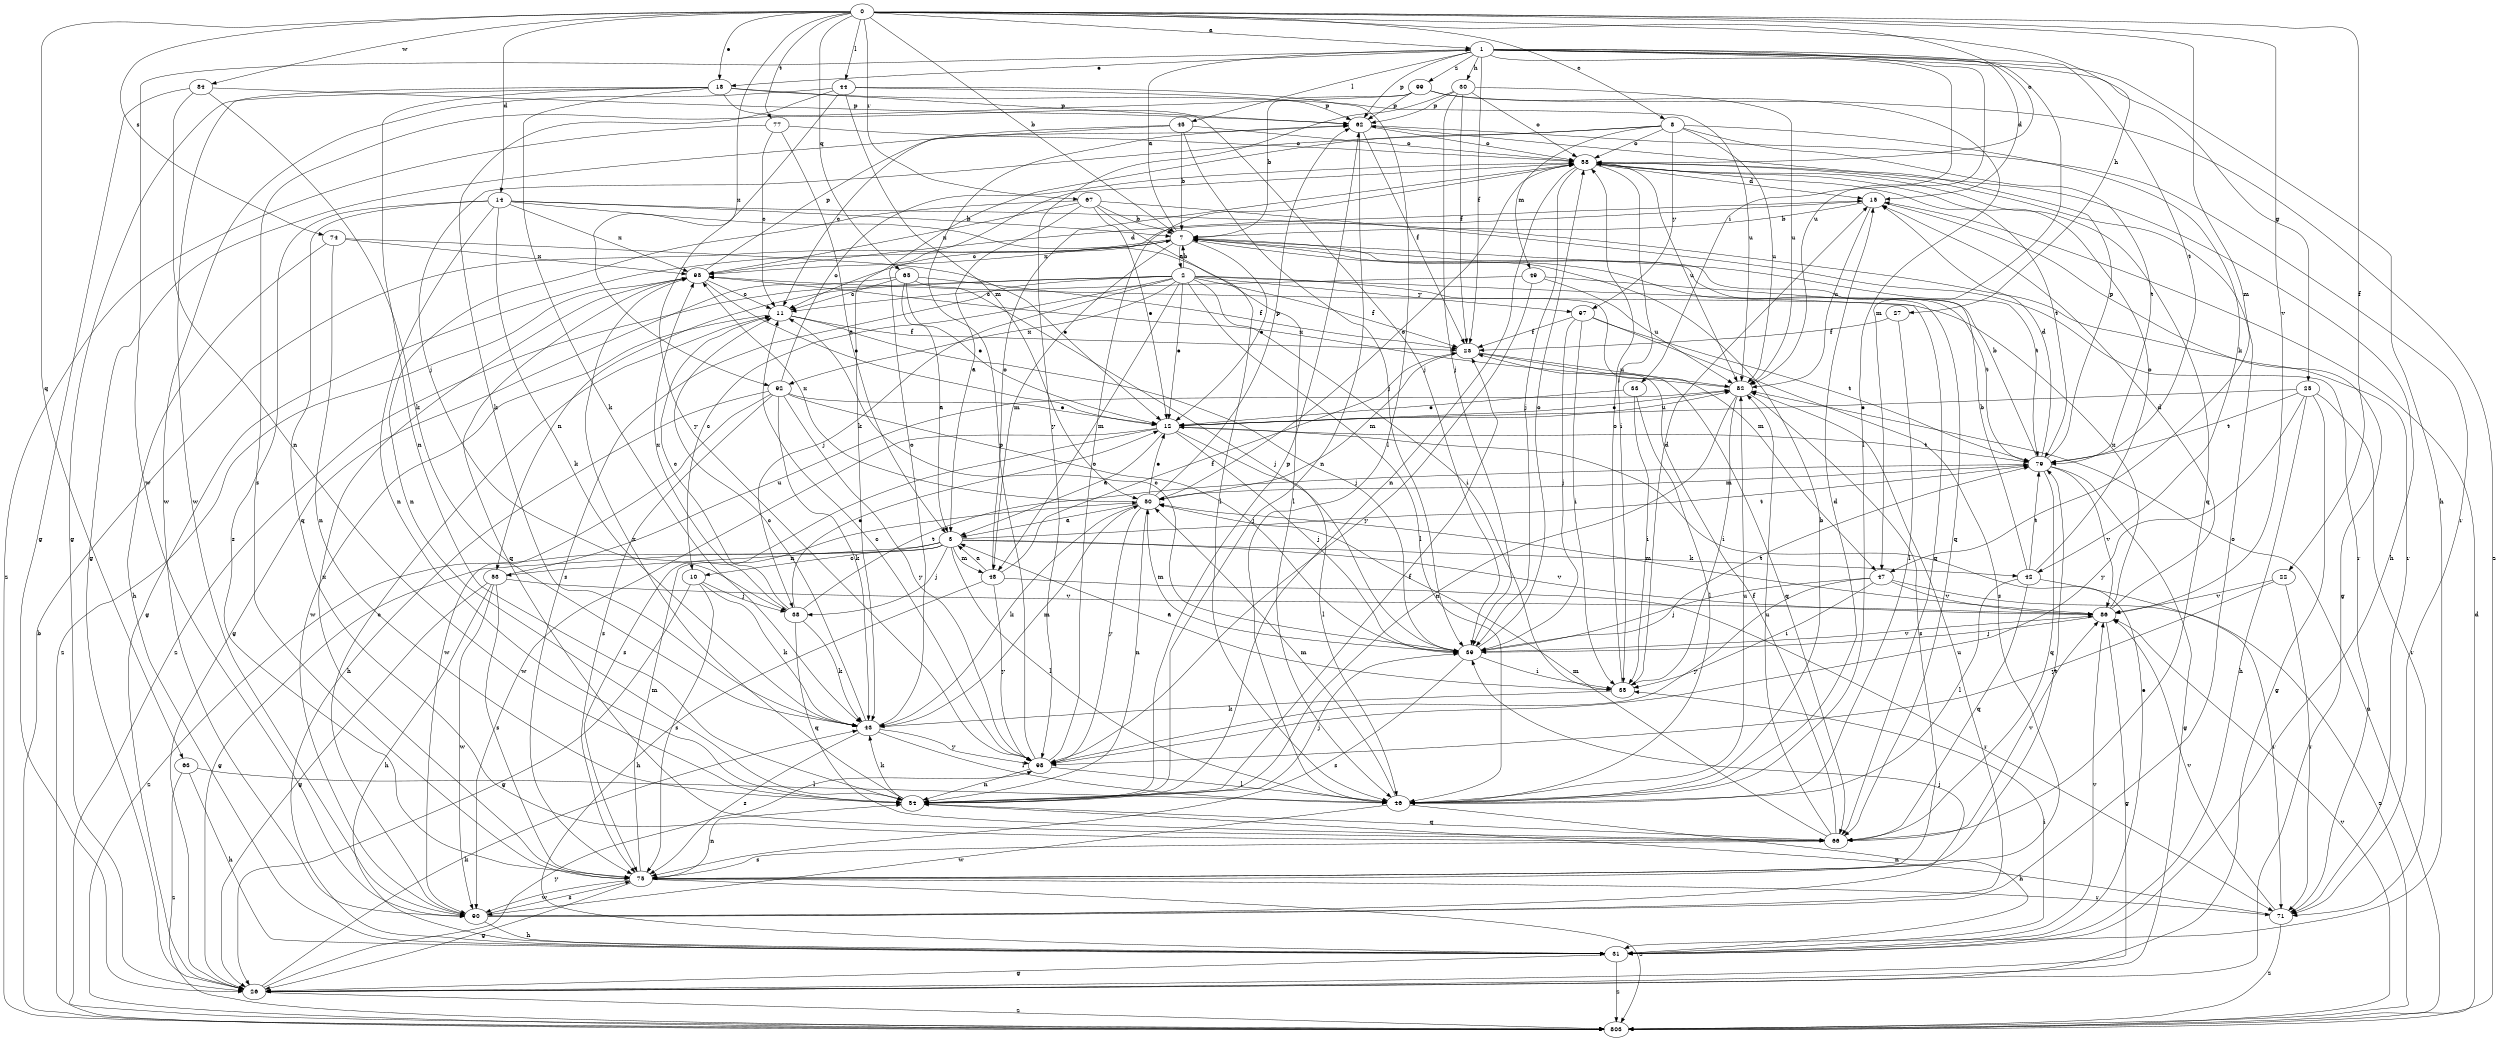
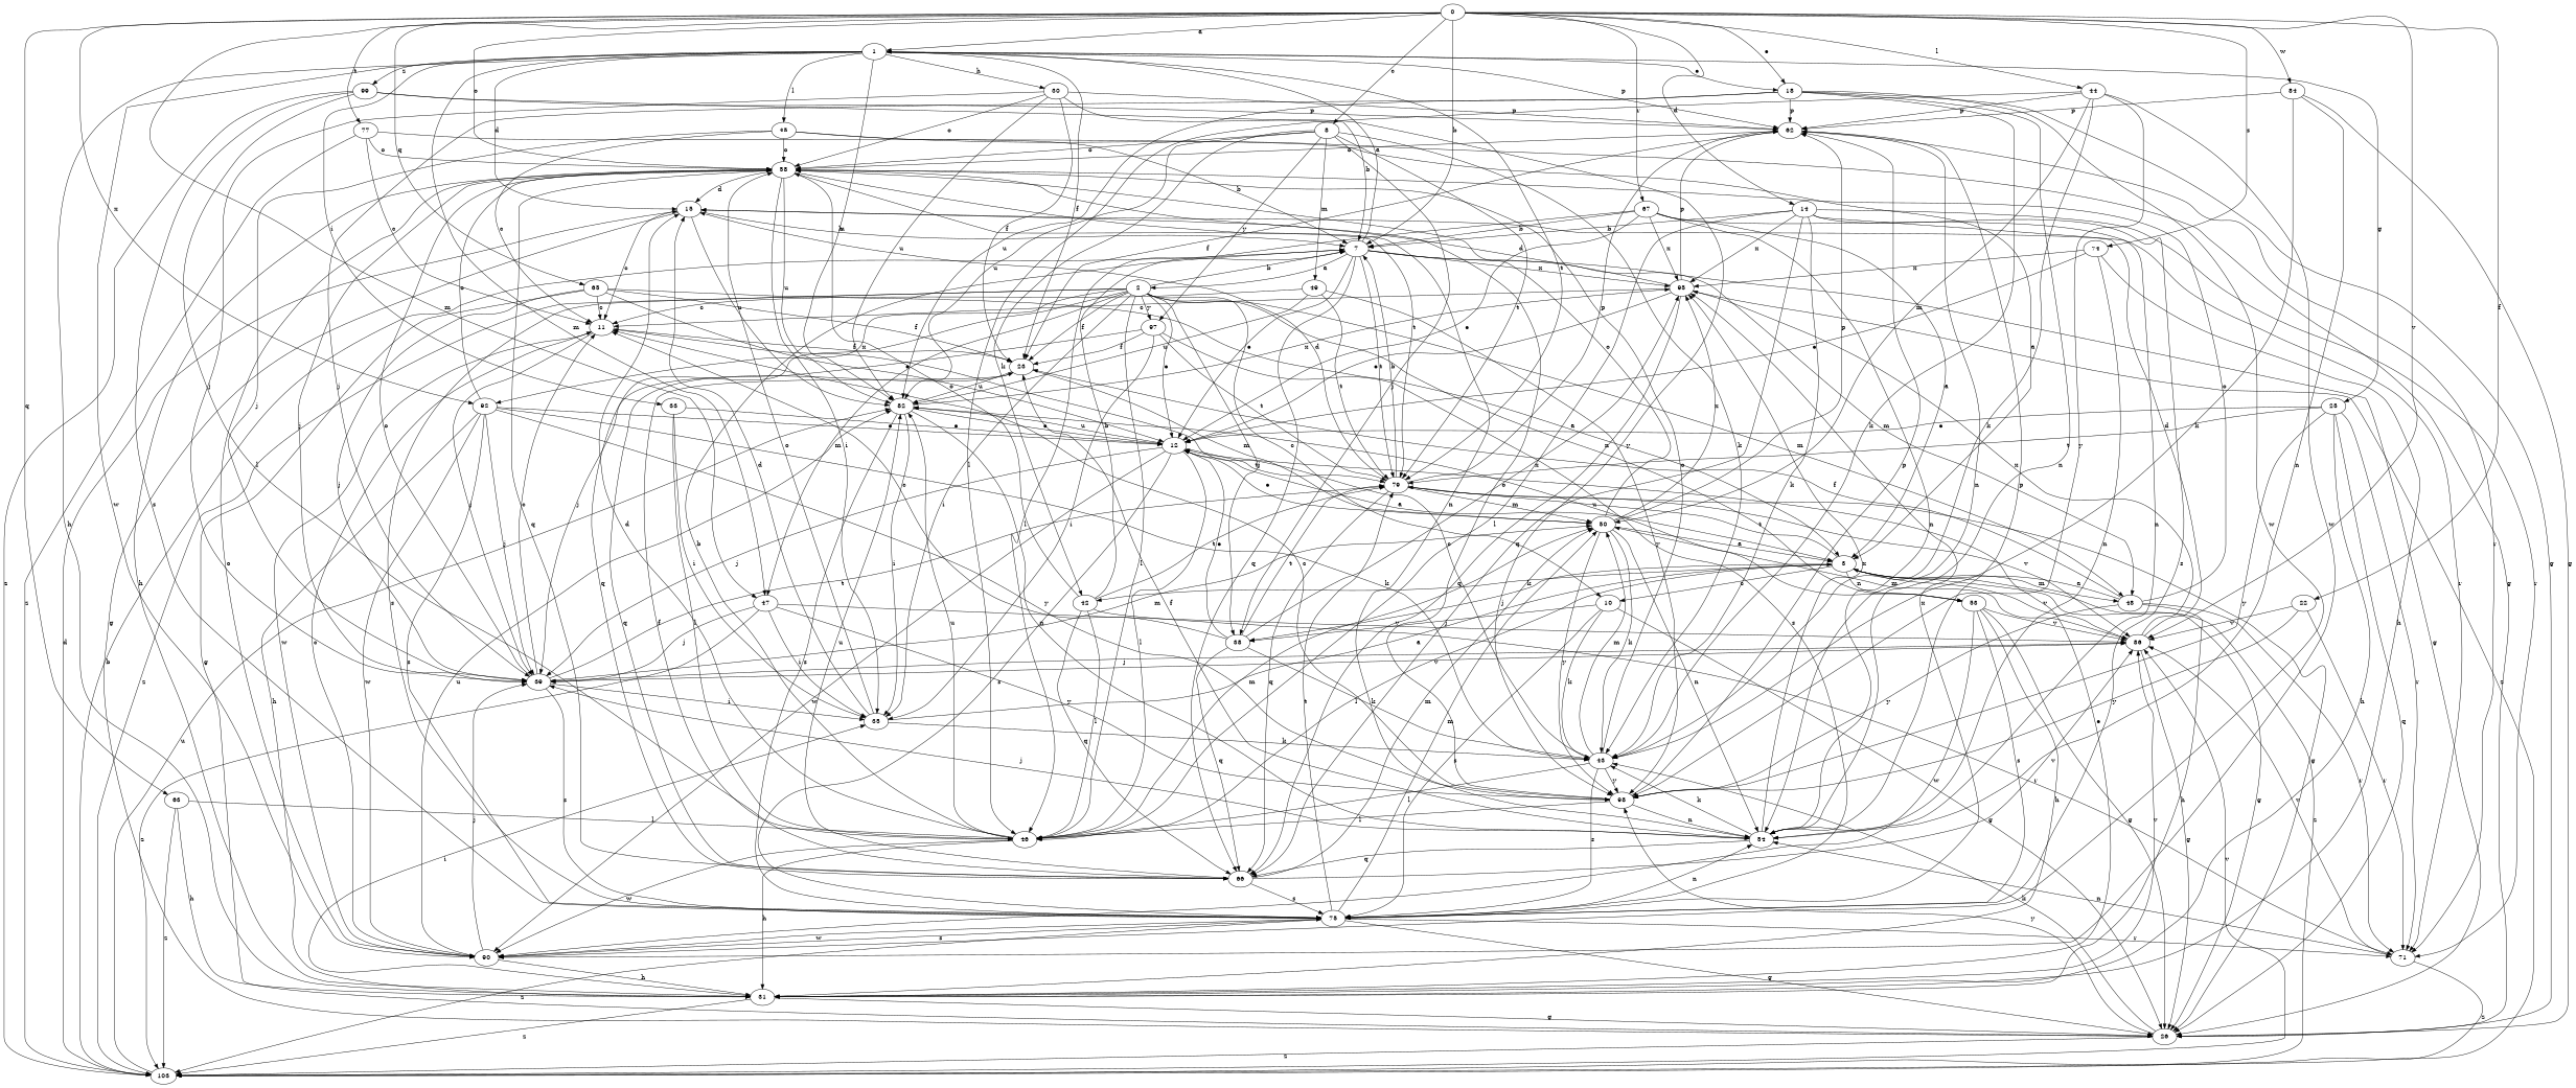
  strict digraph {
    0
    1
    7
    8
    14
    18
    22
-   27
    44
    47
    58
    63
    65
    67
    74
    77
    86
    n18 [label=84]
    92
    15
    23
    25
    30
    31
    33
    45
    62
    79
    82
    90
    99
    2
    n33 [label=12]
    48
    66
    26
    95
    38
    97
    42
    43
    49
    46
    75
    54
    71
    39
    98
    50
    35
-   103 [label=803]
+   103
    3
    11
    10
    53
    0 -> 1 [label=a]
    0 -> 7 [label=b]
    0 -> 8 [label=c]
    0 -> 14 [label=d]
    0 -> 18 [label=e]
    0 -> 22 [label=f]
-   0 -> 27 [label=h]
    0 -> 44 [label=l]
    0 -> 47 [label=m]
    0 -> 58 [label=o]
    0 -> 63 [label=q]
    0 -> 65 [label=q]
    0 -> 67 [label=r]
    0 -> 74 [label=s]
    0 -> 77 [label=t]
    0 -> 86 [label=v]
    0 -> n18 [label=w]
    0 -> 92 [label=x]
    1 -> 18 [label=e]
    1 -> 47 [label=m]
    1 -> 15 [label=d]
    1 -> 23 [label=f]
    1 -> 25 [label=g]
    1 -> 30 [label=h]
    1 -> 31 [label=h]
    1 -> 33 [label=i]
    1 -> 45 [label=l]
    1 -> 62 [label=p]
    1 -> 79 [label=t]
    1 -> 82 [label=u]
    1 -> 90 [label=w]
    1 -> 99 [label=z]
    7 -> 1 [label=a]
    7 -> 79 [label=t]
    7 -> 2 [label=a]
    7 -> n33 [label=e]
    7 -> 48 [label=m]
    7 -> 66 [label=q]
    7 -> 26 [label=g]
    7 -> 95 [label=x]
    8 -> 58 [label=o]
    8 -> 79 [label=t]
    8 -> 82 [label=u]
    8 -> 38 [label=j]
    8 -> 97 [label=y]
    8 -> 42 [label=k]
    8 -> 43 [label=k]
    8 -> 49 [label=m]
    14 -> 7 [label=b]
    14 -> 66 [label=q]
    14 -> 95 [label=x]
    14 -> 43 [label=k]
    14 -> 46 [label=l]
    14 -> 75 [label=s]
    14 -> 54 [label=n]
    14 -> 71 [label=r]
    18 -> 62 [label=p]
    18 -> 82 [label=u]
    18 -> 90 [label=w]
    18 -> 26 [label=g]
    18 -> 43 [label=k]
    18 -> 54 [label=n]
    18 -> 39 [label=j]
    22 -> 86 [label=v]
    22 -> 71 [label=r]
    22 -> 98 [label=y]
-   27 -> 23 [label=f]
-   27 -> 46 [label=l]
    44 -> 62 [label=p]
    44 -> 90 [label=w]
    44 -> 43 [label=k]
    44 -> 46 [label=l]
    44 -> 98 [label=y]
    44 -> 50 [label=m]
    47 -> 86 [label=v]
    47 -> 39 [label=j]
    47 -> 98 [label=y]
    47 -> 35 [label=i]
    47 -> 103 [label=z]
    58 -> 15 [label=d]
    58 -> 31 [label=h]
    58 -> 79 [label=t]
    58 -> 82 [label=u]
    58 -> 66 [label=q]
    58 -> 54 [label=n]
    58 -> 39 [label=j]
    58 -> 35 [label=i]
    63 -> 31 [label=h]
    63 -> 46 [label=l]
    63 -> 103 [label=z]
    65 -> 23 [label=f]
    65 -> n33 [label=e]
    65 -> 26 [label=g]
    65 -> 39 [label=j]
    65 -> 3 [label=a]
    65 -> 11 [label=c]
    67 -> 7 [label=b]
    67 -> n33 [label=e]
    67 -> 95 [label=x]
    67 -> 46 [label=l]
    67 -> 54 [label=n]
    67 -> 71 [label=r]
    67 -> 3 [label=a]
    74 -> 31 [label=h]
    74 -> n33 [label=e]
    74 -> 95 [label=x]
    74 -> 54 [label=n]
    77 -> 58 [label=o]
    77 -> 103 [label=z]
    77 -> 3 [label=a]
    77 -> 11 [label=c]
    86 -> 15 [label=d]
    86 -> 26 [label=g]
    86 -> 95 [label=x]
    86 -> 39 [label=j]
    86 -> 50 [label=m]
    n18 -> 62 [label=p]
    n18 -> 26 [label=g]
    n18 -> 43 [label=k]
    n18 -> 54 [label=n]
    92 -> 58 [label=o]
    92 -> 31 [label=h]
    92 -> 90 [label=w]
    92 -> n33 [label=e]
    92 -> 43 [label=k]
    92 -> 75 [label=s]
    92 -> 39 [label=j]
    92 -> 98 [label=y]
    15 -> 7 [label=b]
    15 -> 82 [label=u]
    15 -> 26 [label=g]
    15 -> 11 [label=c]
    23 -> 82 [label=u]
    23 -> 66 [label=q]
    23 -> 50 [label=m]
    25 -> 31 [label=h]
    25 -> 79 [label=t]
    25 -> n33 [label=e]
-   25 -> 26 [label=g]
+   25 -> 26 [label=q]
    25 -> 71 [label=r]
    25 -> 98 [label=y]
    30 -> 58 [label=o]
    30 -> 23 [label=f]
    30 -> 62 [label=p]
    30 -> 82 [label=u]
    30 -> 39 [label=j]
    30 -> 98 [label=y]
    31 -> 86 [label=v]
    31 -> n33 [label=e]
    31 -> 26 [label=g]
    31 -> 35 [label=i]
    31 -> 103 [label=z]
    33 -> n33 [label=e]
    33 -> 46 [label=l]
    33 -> 35 [label=i]
    45 -> 7 [label=b]
    45 -> 58 [label=o]
    45 -> 26 [label=g]
    45 -> 39 [label=j]
    45 -> 11 [label=c]
    62 -> 58 [label=o]
    62 -> 23 [label=f]
    62 -> 54 [label=n]
    62 -> 71 [label=r]
    79 -> 7 [label=b]
    79 -> 86 [label=v]
    79 -> 15 [label=d]
    79 -> 62 [label=p]
    79 -> 66 [label=q]
    79 -> 26 [label=g]
    79 -> 50 [label=m]
    82 -> n33 [label=e]
    82 -> 95 [label=x]
    82 -> 75 [label=s]
    82 -> 54 [label=n]
    82 -> 35 [label=i]
    90 -> 58 [label=o]
    90 -> 31 [label=h]
    90 -> 82 [label=u]
    90 -> 75 [label=s]
    90 -> 39 [label=j]
    90 -> 11 [label=c]
    99 -> 7 [label=b]
    99 -> 62 [label=p]
    99 -> 46 [label=l]
    99 -> 75 [label=s]
    99 -> 103 [label=z]
    2 -> 7 [label=b]
    2 -> 47 [label=m]
    2 -> 92 [label=x]
    2 -> 23 [label=f]
    2 -> n33 [label=e]
    2 -> 48 [label=m]
    2 -> 66 [label=q]
    2 -> 38 [label=j]
    2 -> 97 [label=y]
    2 -> 46 [label=l]
    2 -> 75 [label=s]
    2 -> 35 [label=i]
    2 -> 103 [label=z]
    2 -> 10 [label=c]
    2 -> 53 [label=n]
    n33 -> 79 [label=t]
    n33 -> 82 [label=u]
    n33 -> 90 [label=w]
    n33 -> 46 [label=l]
    n33 -> 75 [label=s]
    n33 -> 39 [label=j]
    n33 -> 3 [label=a]
    48 -> 58 [label=o]
    48 -> 23 [label=f]
    48 -> 31 [label=h]
    48 -> 71 [label=r]
    48 -> 98 [label=y]
    48 -> 3 [label=a]
    66 -> 86 [label=v]
    66 -> 23 [label=f]
    66 -> 82 [label=u]
    66 -> 75 [label=s]
    66 -> 50 [label=m]
    26 -> 43 [label=k]
    26 -> 98 [label=y]
    26 -> 103 [label=z]
    95 -> 15 [label=d]
    95 -> 62 [label=p]
    95 -> n33 [label=e]
    95 -> 66 [label=q]
    95 -> 103 [label=z]
    95 -> 11 [label=c]
    38 -> 79 [label=t]
    38 -> n33 [label=e]
    38 -> 66 [label=q]
    38 -> 95 [label=x]
    38 -> 43 [label=k]
    38 -> 11 [label=c]
    97 -> 23 [label=f]
    97 -> 79 [label=t]
    97 -> 75 [label=s]
    97 -> 39 [label=j]
    97 -> 35 [label=i]
    42 -> 7 [label=b]
    42 -> 58 [label=o]
    42 -> 79 [label=t]
    42 -> 66 [label=q]
    42 -> 46 [label=l]
    42 -> 71 [label=r]
    43 -> 58 [label=o]
    43 -> 46 [label=l]
    43 -> 75 [label=s]
    43 -> 98 [label=y]
    43 -> 50 [label=m]
    43 -> 11 [label=c]
    49 -> 79 [label=t]
    49 -> 82 [label=u]
    49 -> 98 [label=y]
    49 -> 11 [label=c]
    46 -> 7 [label=b]
    46 -> 15 [label=d]
    46 -> 31 [label=h]
    46 -> 82 [label=u]
    46 -> 90 [label=w]
    46 -> 50 [label=m]
    75 -> 79 [label=t]
    75 -> 90 [label=w]
    75 -> 26 [label=g]
    75 -> 95 [label=x]
    75 -> 54 [label=n]
    75 -> 71 [label=r]
    75 -> 50 [label=m]
    75 -> 103 [label=z]
    54 -> 23 [label=f]
    54 -> 62 [label=p]
    54 -> 66 [label=q]
    54 -> 95 [label=x]
    54 -> 43 [label=k]
    54 -> 39 [label=j]
    71 -> 86 [label=v]
    71 -> 54 [label=n]
    71 -> 103 [label=z]
    39 -> 58 [label=o]
    39 -> 86 [label=v]
    39 -> 79 [label=t]
    39 -> 75 [label=s]
    39 -> 50 [label=m]
    39 -> 35 [label=i]
    39 -> 11 [label=c]
    98 -> 58 [label=o]
    98 -> 62 [label=p]
    98 -> 46 [label=l]
    98 -> 54 [label=n]
    98 -> 11 [label=c]
    50 -> 58 [label=o]
    50 -> 62 [label=p]
    50 -> n33 [label=e]
    50 -> 95 [label=x]
    50 -> 43 [label=k]
    50 -> 54 [label=n]
    50 -> 98 [label=y]
    50 -> 3 [label=a]
    35 -> 58 [label=o]
    35 -> 15 [label=d]
    35 -> 43 [label=k]
    35 -> 3 [label=a]
    103 -> 7 [label=b]
    103 -> 86 [label=v]
    103 -> 15 [label=d]
    103 -> 82 [label=u]
    3 -> 86 [label=v]
    3 -> 79 [label=t]
    3 -> 48 [label=m]
    3 -> 26 [label=g]
    3 -> 38 [label=j]
    3 -> 42 [label=k]
    3 -> 46 [label=l]
    3 -> 103 [label=z]
    3 -> 10 [label=c]
    3 -> 53 [label=n]
    11 -> 23 [label=f]
    11 -> 90 [label=w]
    11 -> 39 [label=j]
    10 -> 26 [label=g]
    10 -> 38 [label=j]
    10 -> 43 [label=k]
    10 -> 75 [label=s]
    53 -> 86 [label=v]
    53 -> 31 [label=h]
    53 -> 82 [label=u]
    53 -> 90 [label=w]
    53 -> 26 [label=g]
    53 -> 75 [label=s]
  }
